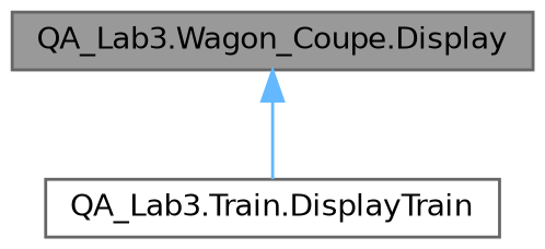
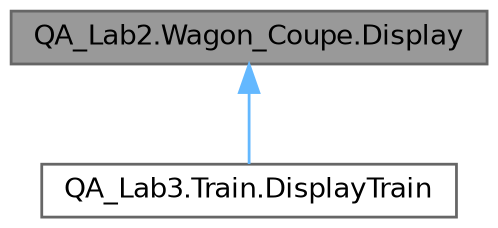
  digraph {
    rankdir=TB
    node [fontname=Helvetica fontsize=10 shape=box style=filled]
-   n1 [color=gray40 fillcolor=grey60 fontcolor=black height=0.2 label="QA_Lab3.Wagon_Coupe.Display" width=0.4]
+   n1 [color=gray40 fillcolor=grey60 fontcolor=black height=0.2 label="QA_Lab2.Wagon_Coupe.Display" width=0.4]
    n2 [color=grey40 fillcolor=white height=0.2 label="QA_Lab3.Train.DisplayTrain" width=0.4]
    n1 -> n2 [color=steelblue1 dir=back fontname=Helvetica fontsize=10 labelfontname=Helvetica labelfontsize=10 style=solid]
  }
